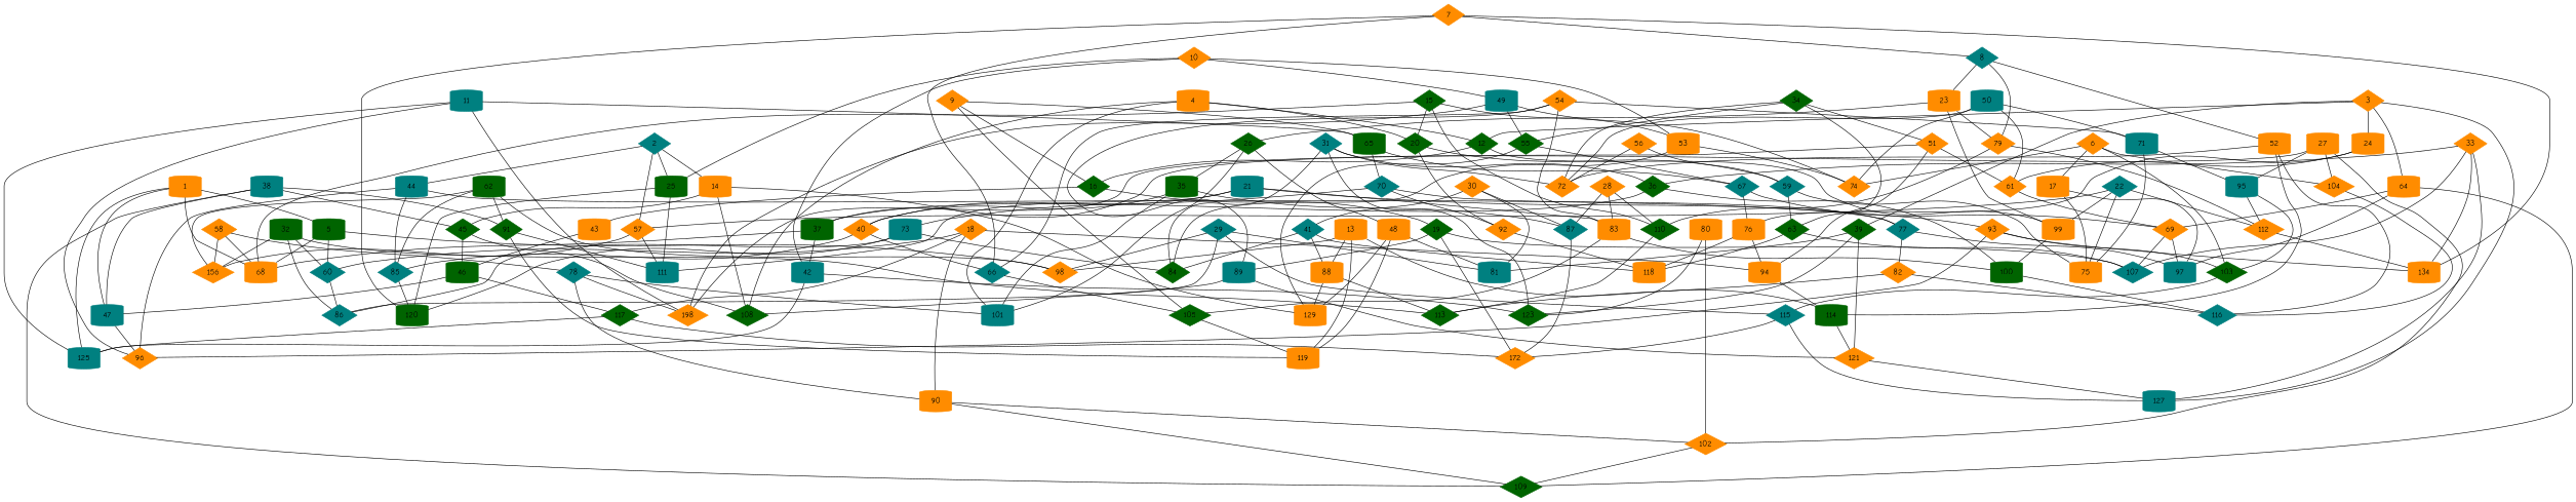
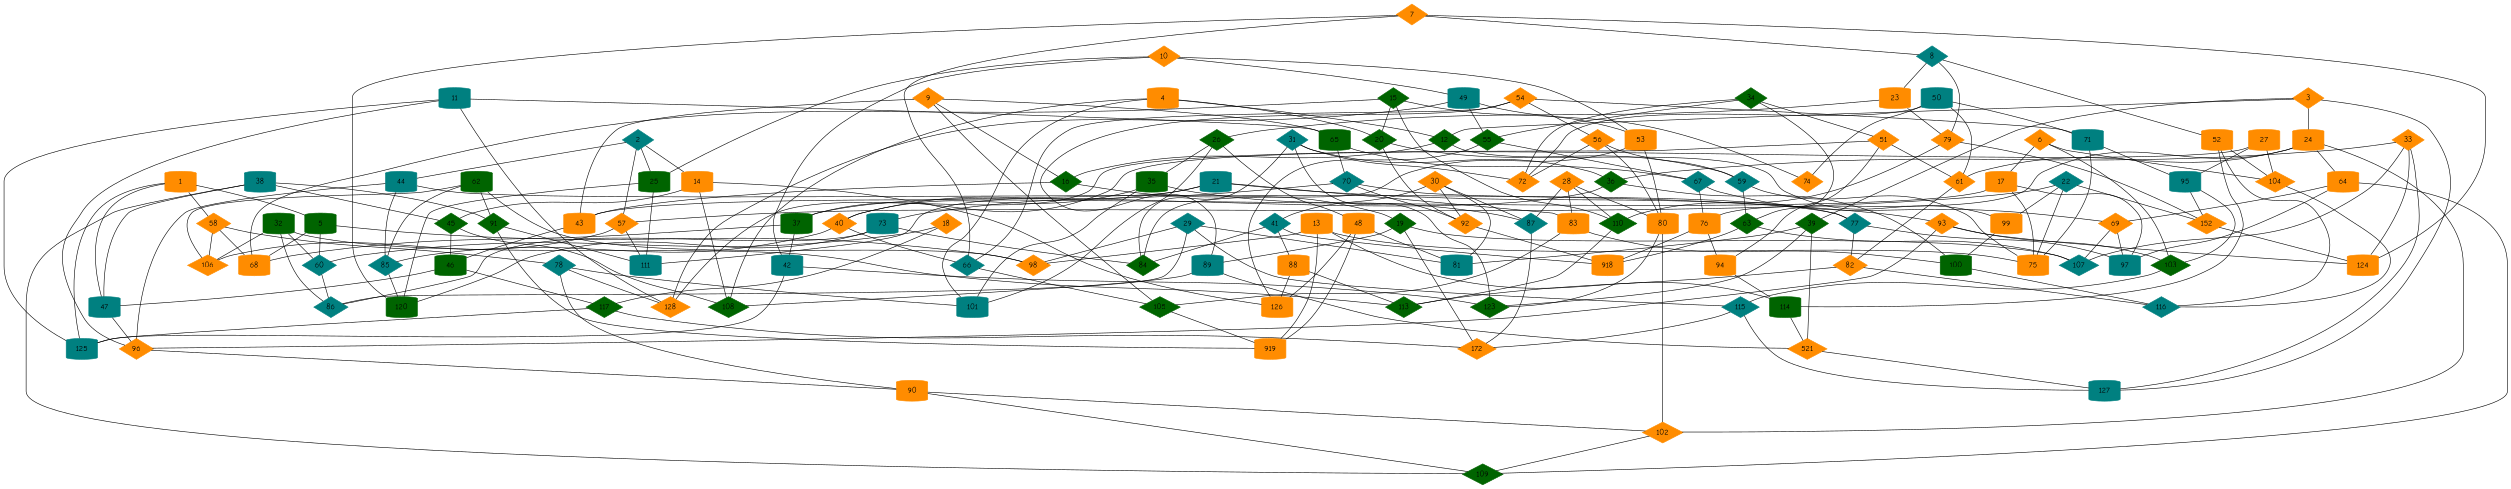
  graph {
    fontname="Comic Neue"
    node [color=darkorange fontname="Comic Neue" shape=diamond style=filled]
    edge [fontname="Comic Neue"]
    1 [shape=cylinder]
    5 [color=darkgreen shape=cylinder]
    47 [color=teal shape=cylinder]
    58
    125 [color=teal shape=cylinder]
    60 [color=teal]
    68 [shape=cylinder]
    98
    96
-   106 [label=156]
+   106
    78 [color=teal]
    2 [color=teal]
    14 [shape=cylinder]
    25 [color=darkgreen shape=cylinder]
    44 [color=teal shape=cylinder]
    57
    108 [color=darkgreen]
    45 [color=darkgreen]
-   126 [shape=cylinder label=129]
+   126 [shape=cylinder]
    120 [color=darkgreen shape=cylinder]
    111 [color=teal shape=cylinder]
    85 [color=teal]
    77 [color=teal]
    12 [color=darkgreen]
    3
    24 [shape=cylinder]
    39 [color=darkgreen]
    127 [color=teal shape=cylinder]
    16 [color=darkgreen]
    99 [shape=cylinder]
    61
    64 [shape=cylinder]
    76 [shape=cylinder]
    81 [color=teal shape=cylinder]
    123 [color=darkgreen]
-   121
+   121 [label=521]
    4 [shape=cylinder]
    20 [color=darkgreen]
    101 [color=teal shape=cylinder]
    59 [color=teal]
    92
    86 [color=teal]
    17 [shape=cylinder]
    6
    74
    103 [color=darkgreen]
    104
    43 [shape=cylinder]
    75 [shape=cylinder]
    97 [color=teal shape=cylinder]
    115 [color=teal]
    116 [color=teal]
    8 [color=teal]
    7
    66 [color=teal]
-   124 [shape=cylinder label=134]
+   124 [shape=cylinder]
    23 [shape=cylinder]
    52 [shape=cylinder]
    79
    105 [color=darkgreen]
    26 [color=darkgreen]
    114 [color=darkgreen shape=cylinder]
    110 [color=darkgreen]
-   112
+   112 [label=152]
    9
    65 [color=darkgreen shape=cylinder]
    19 [color=darkgreen]
    46 [color=darkgreen shape=cylinder]
    67 [color=teal]
    70 [color=teal]
-   119 [shape=cylinder]
+   119 [shape=cylinder label=919]
    10
    42 [color=teal shape=cylinder]
    49 [color=teal shape=cylinder]
    53 [shape=cylinder]
-   128 [label=198]
+   128
    55 [color=darkgreen]
    84 [color=darkgreen]
    11 [color=teal shape=cylinder]
    100 [color=darkgreen shape=cylinder]
    13 [shape=cylinder]
    88 [shape=cylinder]
    113 [color=darkgreen]
    15 [color=darkgreen]
    89 [color=teal shape=cylinder]
    107 [color=teal]
    n87 [label=172]
    18
    90 [shape=cylinder]
    94 [shape=cylinder]
    117 [color=darkgreen]
    102
    109 [color=darkgreen]
    63 [color=darkgreen]
-   118 [shape=cylinder]
+   118 [shape=cylinder label=918]
    21 [color=teal shape=cylinder]
    40
    83 [shape=cylinder]
    93
    22 [color=teal]
    35 [color=darkgreen shape=cylinder]
    48 [shape=cylinder]
    82
    69
    87 [color=teal]
    27 [shape=cylinder]
    37 [color=darkgreen shape=cylinder]
    95 [color=teal shape=cylinder]
    28
    80 [shape=cylinder]
    29 [color=teal]
    30
    41 [color=teal]
    31 [color=teal]
    36 [color=darkgreen]
    72
    32 [color=darkgreen shape=cylinder]
    33
    34 [color=darkgreen]
    51
    38 [color=teal shape=cylinder]
    91 [color=darkgreen]
    50 [color=teal shape=cylinder]
    71 [color=teal shape=cylinder]
    54
    56
    62 [color=darkgreen shape=cylinder]
    73 [color=teal shape=cylinder]
    1 -- 5
    1 -- 47
-   1 -- 68
+   1 -- 58
    1 -- 125
    5 -- 60
    5 -- 68
    5 -- 98
    47 -- 96
    58 -- 68
    58 -- 106
    58 -- 78
    60 -- 86
    78 -- 101
    78 -- 128
    78 -- 90
    2 -- 14
    2 -- 25
    2 -- 44
    2 -- 57
    14 -- 108
    14 -- 45
    14 -- 126
    25 -- 120
    25 -- 111
    44 -- 96
    44 -- 85
    44 -- 77
    57 -- 106
    57 -- 111
    45 -- 108
    45 -- 46
    85 -- 120
    77 -- 97
    77 -- 82
    12 -- 16
    12 -- 99
    3 -- 12
    3 -- 24
    3 -- 39
    3 -- 127
    24 -- 61
-   3 -- 64
+   24 -- 64
    24 -- 76
    39 -- 81
    39 -- 123
    39 -- 121
    16 -- 43
    16 -- 19
    99 -- 100
-   61 -- 69
+   61 -- 82
    64 -- 97
    64 -- 109
    64 -- 69
    76 -- 94
    76 -- 118
    121 -- 127
    4 -- 108
    4 -- 12
    4 -- 20
    4 -- 101
    20 -- 59
    20 -- 92
    59 -- 75
    59 -- 63
    92 -- 118
+   17 -- 43
    17 -- 75
    17 -- 97
    6 -- 17
-   6 -- 74
    6 -- 103
    6 -- 104
    103 -- 115
    104 -- 116
    43 -- 46
    115 -- 127
    115 -- n87
    8 -- 23
    8 -- 52
    8 -- 79
    7 -- 120
    7 -- 8
    7 -- 66
    7 -- 124
    66 -- 105
-   23 -- 99
    23 -- 79
    23 -- 26
-   52 -- 72
+   52 -- 104
    52 -- 116
    52 -- 114
    79 -- 110
    79 -- 112
    105 -- 119
    26 -- 101
    26 -- 35
    26 -- 48
    114 -- 121
    110 -- 113
    112 -- 124
    9 -- 16
+   9 -- 43
    9 -- 105
    9 -- 65
    65 -- 67
    65 -- 70
    19 -- 89
    19 -- 107
    19 -- n87
    46 -- 47
    46 -- 117
    67 -- 76
    67 -- 69
    70 -- 77
    70 -- 92
    70 -- 73
    10 -- 25
    10 -- 42
    10 -- 49
    10 -- 53
    42 -- 125
    42 -- 123
    49 -- 74
    49 -- 128
    49 -- 55
-   53 -- 74
+   53 -- 80
    53 -- 84
    55 -- 126
    55 -- 67
    11 -- 125
    11 -- 96
    11 -- 65
    11 -- 128
    100 -- 116
    13 -- 98
    13 -- 114
    13 -- 119
-   13 -- 88
+   13 -- 75
    88 -- 126
    88 -- 113
    15 -- 68
    15 -- 20
    15 -- 110
    15 -- 53
    89 -- 108
    89 -- 121
    18 -- 60
-   18 -- 90
-   18 -- 94
+   96 -- 90
    18 -- 117
    90 -- 102
    90 -- 109
    94 -- 114
    117 -- 125
    117 -- n87
    102 -- 109
    63 -- 107
    63 -- 118
    21 -- 111
    21 -- 40
    21 -- 83
    21 -- 93
    40 -- 85
    40 -- 66
    83 -- 105
    83 -- 100
    93 -- 96
    93 -- 103
    93 -- 124
    22 -- 57
    22 -- 99
    22 -- 75
    22 -- 112
    35 -- 101
    35 -- 40
    35 -- 87
    48 -- 126
    48 -- 81
    48 -- 119
    82 -- 116
    82 -- 113
    69 -- 97
    69 -- 107
    87 -- n87
    27 -- 104
-   27 -- 102
+   24 -- 102
    27 -- 37
    27 -- 95
    37 -- 68
    37 -- 42
    95 -- 103
    95 -- 112
    28 -- 110
    28 -- 83
    28 -- 87
+   28 -- 80
    80 -- 123
    80 -- 102
    29 -- 98
    29 -- 81
    29 -- 86
    29 -- 115
    30 -- 81
+   30 -- 92
    30 -- 87
    30 -- 41
    41 -- 84
    41 -- 88
    41 -- 118
    31 -- 123
    31 -- 84
    31 -- 36
    31 -- 72
    36 -- 100
    36 -- 37
    32 -- 60
    32 -- 106
    32 -- 86
    32 -- 113
    33 -- 127
    33 -- 124
    33 -- 107
    33 -- 36
    34 -- 55
    34 -- 63
    34 -- 72
    34 -- 51
    51 -- 61
    51 -- 128
    51 -- 94
    38 -- 47
    38 -- 45
    38 -- 109
    38 -- 91
    91 -- 111
    91 -- 119
    50 -- 61
    50 -- 74
    50 -- 72
    50 -- 71
    71 -- 75
    71 -- 95
    54 -- 66
    54 -- 89
    54 -- 71
-   54 -- 83
+   54 -- 56
    56 -- 59
+   56 -- 80
    56 -- 72
    62 -- 98
    62 -- 106
    62 -- 85
    62 -- 91
    73 -- 120
    73 -- 86
    73 -- 84
  }
